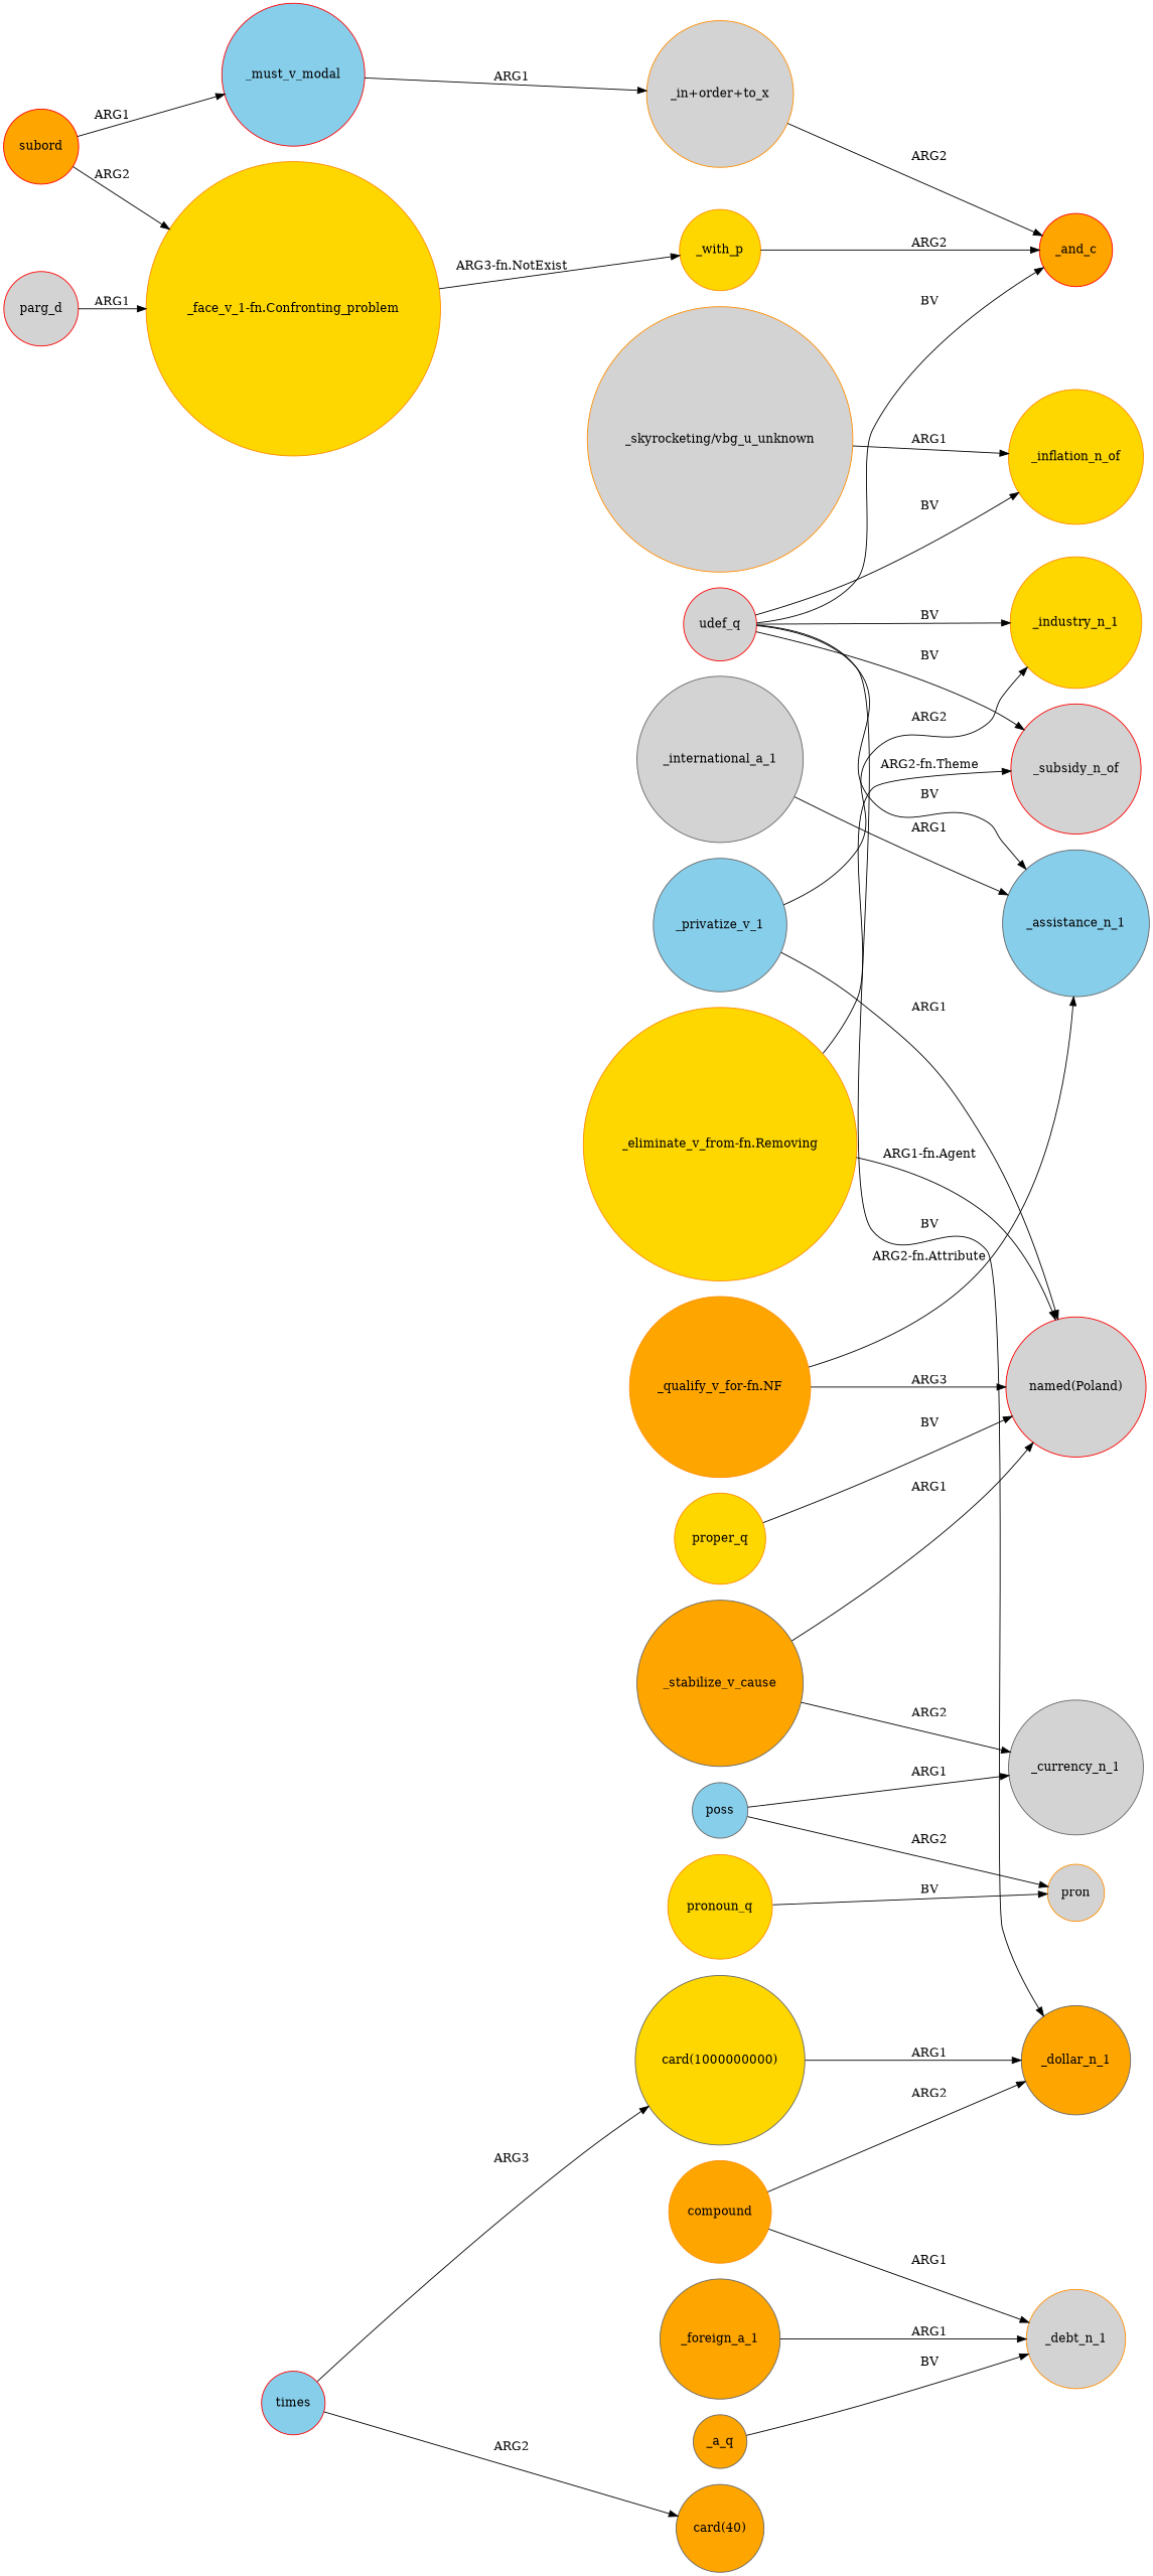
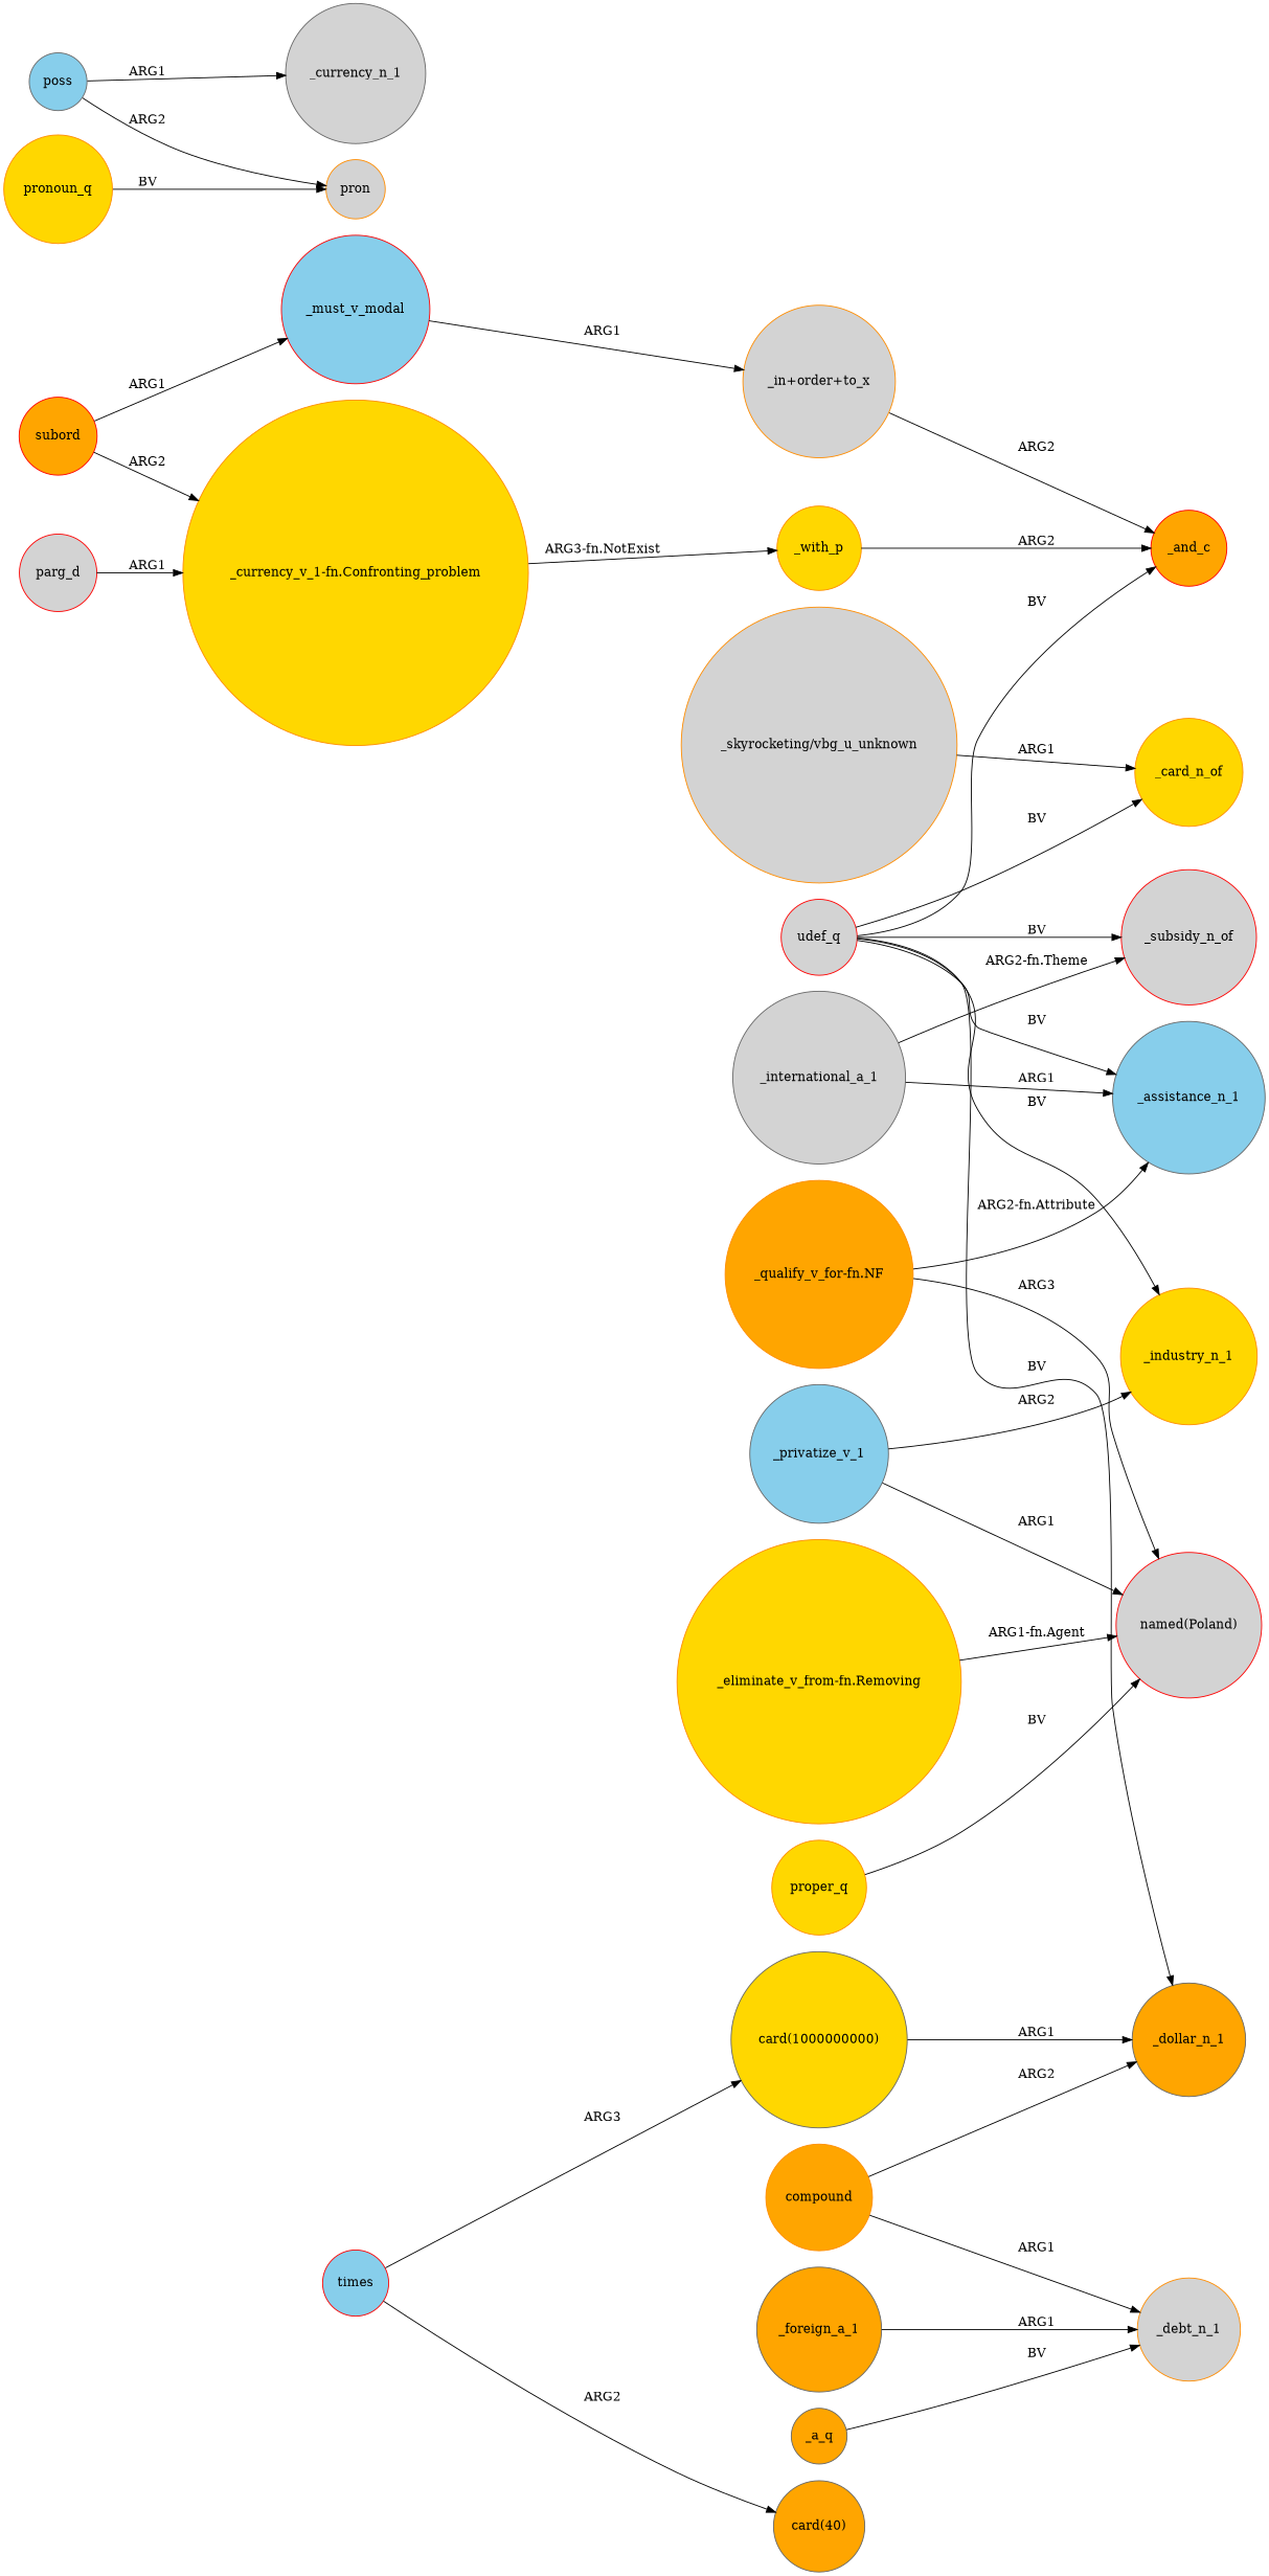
  digraph {
    rankdir=LR
    node [color=darkorange fillcolor=lightgrey shape=circle style=filled]
    _with_p [fillcolor=gold]
    _and_c [color=red fillcolor=orange]
    udef_q [color=red]
-   _inflation_n_of [fillcolor=gold]
+   _inflation_n_of [fillcolor=gold label=_card_n_of]
    _subsidy_n_of [color=red]
    _assistance_n_1 [color=gray40 fillcolor=skyblue]
    _industry_n_1 [fillcolor=gold]
    _dollar_n_1 [color=gray40 fillcolor=orange]
    compound [fillcolor=orange]
    _debt_n_1
    "_eliminate_v_from-fn.Removing" [fillcolor=gold]
    "named(Poland)" [color=red]
    poss [color=gray40 fillcolor=skyblue]
    pron
    _currency_n_1 [color=gray40]
    times [color=red fillcolor=skyblue]
    "card(40)" [color=gray40 fillcolor=orange]
    "card(1000000000)" [color=gray40 fillcolor=gold]
    "_qualify_v_for-fn.NF" [fillcolor=orange]
-   _stabilize_v_cause [color=gray40 fillcolor=orange]
    _international_a_1 [color=gray40]
    "_skyrocketing/vbg_u_unknown"
    parg_d [color=red]
-   "_face_v_1-fn.Confronting_problem" [fillcolor=gold]
+   "_face_v_1-fn.Confronting_problem" [fillcolor=gold label="_currency_v_1-fn.Confronting_problem"]
    proper_q [fillcolor=gold]
    pronoun_q [fillcolor=gold]
    _a_q [color=gray40 fillcolor=orange]
    subord [color=red fillcolor=orange]
    _must_v_modal [color=red fillcolor=skyblue]
    "_in+order+to_x"
    _privatize_v_1 [color=gray40 fillcolor=skyblue]
    _foreign_a_1 [color=gray40 fillcolor=orange]
    _with_p -> _and_c [label=ARG2]
    udef_q -> _and_c [label=BV]
    udef_q -> _inflation_n_of [label=BV]
    udef_q -> _subsidy_n_of [label=BV]
    udef_q -> _assistance_n_1 [label=BV]
    udef_q -> _industry_n_1 [label=BV]
    udef_q -> _dollar_n_1 [label=BV]
    compound -> _dollar_n_1 [label=ARG2]
    compound -> _debt_n_1 [label=ARG1]
-   "_eliminate_v_from-fn.Removing" -> _subsidy_n_of [label="ARG2-fn.Theme"]
+   _international_a_1 -> _subsidy_n_of [label="ARG2-fn.Theme"]
    "_eliminate_v_from-fn.Removing" -> "named(Poland)" [label="ARG1-fn.Agent"]
    poss -> pron [label=ARG2]
    poss -> _currency_n_1 [label=ARG1]
    times -> "card(40)" [label=ARG2]
    times -> "card(1000000000)" [label=ARG3]
    "card(1000000000)" -> _dollar_n_1 [label=ARG1]
    "_qualify_v_for-fn.NF" -> _assistance_n_1 [label="ARG2-fn.Attribute"]
    "_qualify_v_for-fn.NF" -> "named(Poland)" [label=ARG3]
-   _stabilize_v_cause -> "named(Poland)" [label=ARG1]
-   _stabilize_v_cause -> _currency_n_1 [label=ARG2]
    _international_a_1 -> _assistance_n_1 [label=ARG1]
    "_skyrocketing/vbg_u_unknown" -> _inflation_n_of [label=ARG1]
    parg_d -> "_face_v_1-fn.Confronting_problem" [label=ARG1]
    "_face_v_1-fn.Confronting_problem" -> _with_p [label="ARG3-fn.NotExist"]
    proper_q -> "named(Poland)" [label=BV]
    pronoun_q -> pron [label=BV]
    _a_q -> _debt_n_1 [label=BV]
    subord -> "_face_v_1-fn.Confronting_problem" [label=ARG2]
    subord -> _must_v_modal [label=ARG1]
    _must_v_modal -> "_in+order+to_x" [label=ARG1]
    "_in+order+to_x" -> _and_c [label=ARG2]
    _privatize_v_1 -> _industry_n_1 [label=ARG2]
    _privatize_v_1 -> "named(Poland)" [label=ARG1]
    _foreign_a_1 -> _debt_n_1 [label=ARG1]
  }
